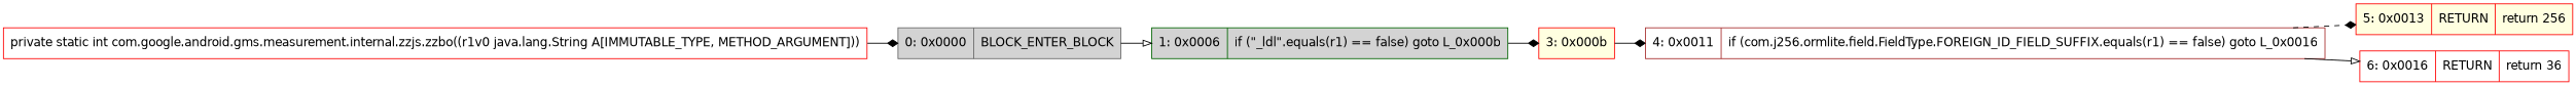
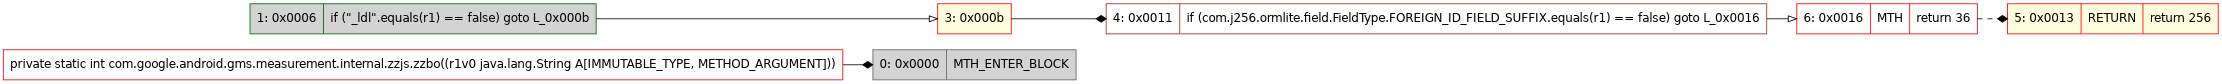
  digraph {
    fontname="DejaVu Sans"
    rankdir=LR
    node [color=red fillcolor=white fontname="DejaVu Sans" shape=record style=filled]
    edge [arrowhead=onormal fontname="DejaVu Sans"]
-   n1 [color=gray40 fillcolor=lightgrey label="{0\:\ 0x0000|BLOCK_ENTER_BLOCK\l}"]
+   n1 [color=gray40 fillcolor=lightgrey label="{0\:\ 0x0000|MTH_ENTER_BLOCK\l}"]
    n2 [color=darkgreen fillcolor=lightgrey label="{1\:\ 0x0006|if (\"_ldl\".equals(r1) == false) goto L_0x000b\l}"]
    n3 [fillcolor=lightyellow label="{3\:\ 0x000b}"]
    n4 [color=brown label="{4\:\ 0x0011|if (com.j256.ormlite.field.FieldType.FOREIGN_ID_FIELD_SUFFIX.equals(r1) == false) goto L_0x0016\l}"]
    n5 [fillcolor=lightyellow label="{5\:\ 0x0013|RETURN\l|return 256\l}"]
-   n6 [label="{6\:\ 0x0016|RETURN\l|return 36\l}"]
+   n6 [label="{6\:\ 0x0016|MTH\l|return 36\l}"]
    n7 [label="{private static int com.google.android.gms.measurement.internal.zzjs.zzbo((r1v0 java.lang.String A[IMMUTABLE_TYPE, METHOD_ARGUMENT])) }"]
-   n1 -> n2
-   n2 -> n3 [arrowhead=diamond]
+   n2 -> n3
    n3 -> n4 [arrowhead=diamond]
-   n4 -> n5 [arrowhead=diamond style=dashed]
+   n6 -> n5 [arrowhead=diamond style=dashed]
    n4 -> n6
    n7 -> n1 [arrowhead=diamond]
  }
